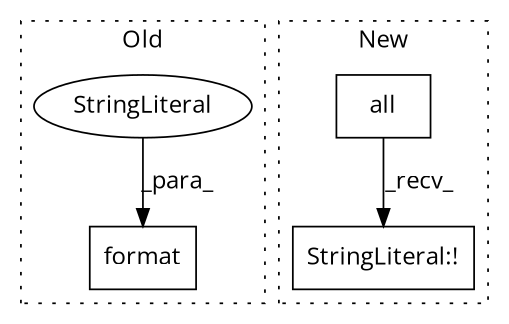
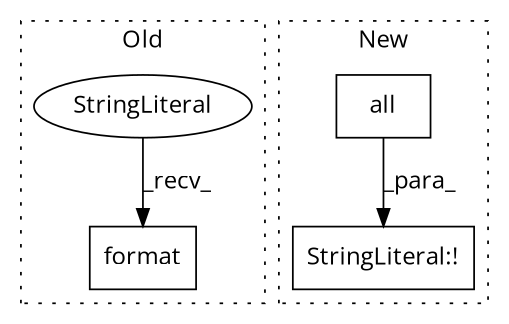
  digraph {
    fontname="Open Sans"
    node [a=32 fontname="Open Sans" shape=box]
    edge [fontname="Open Sans"]
    n1 [l="7,1" label=format s="17194,17204"]
    n2 [a=45 l=41 label=StringLiteral s=17152 shape=ellipse]
    n3 [l=5 label=all s=17061]
    n4 [a=38 l=1 label="StringLiteral:!" s=17039]
    subgraph cluster_1 {
      label=Old
      style=dotted
      n1
      n2
    }
    subgraph cluster_2 {
      label=New
      style=dotted
      n3
      n4
    }
-   n2 -> n1 [label=_para_]
-   n3 -> n4 [label=_recv_]
+   n2 -> n1 [label=_recv_]
+   n3 -> n4 [label=_para_]
  }
